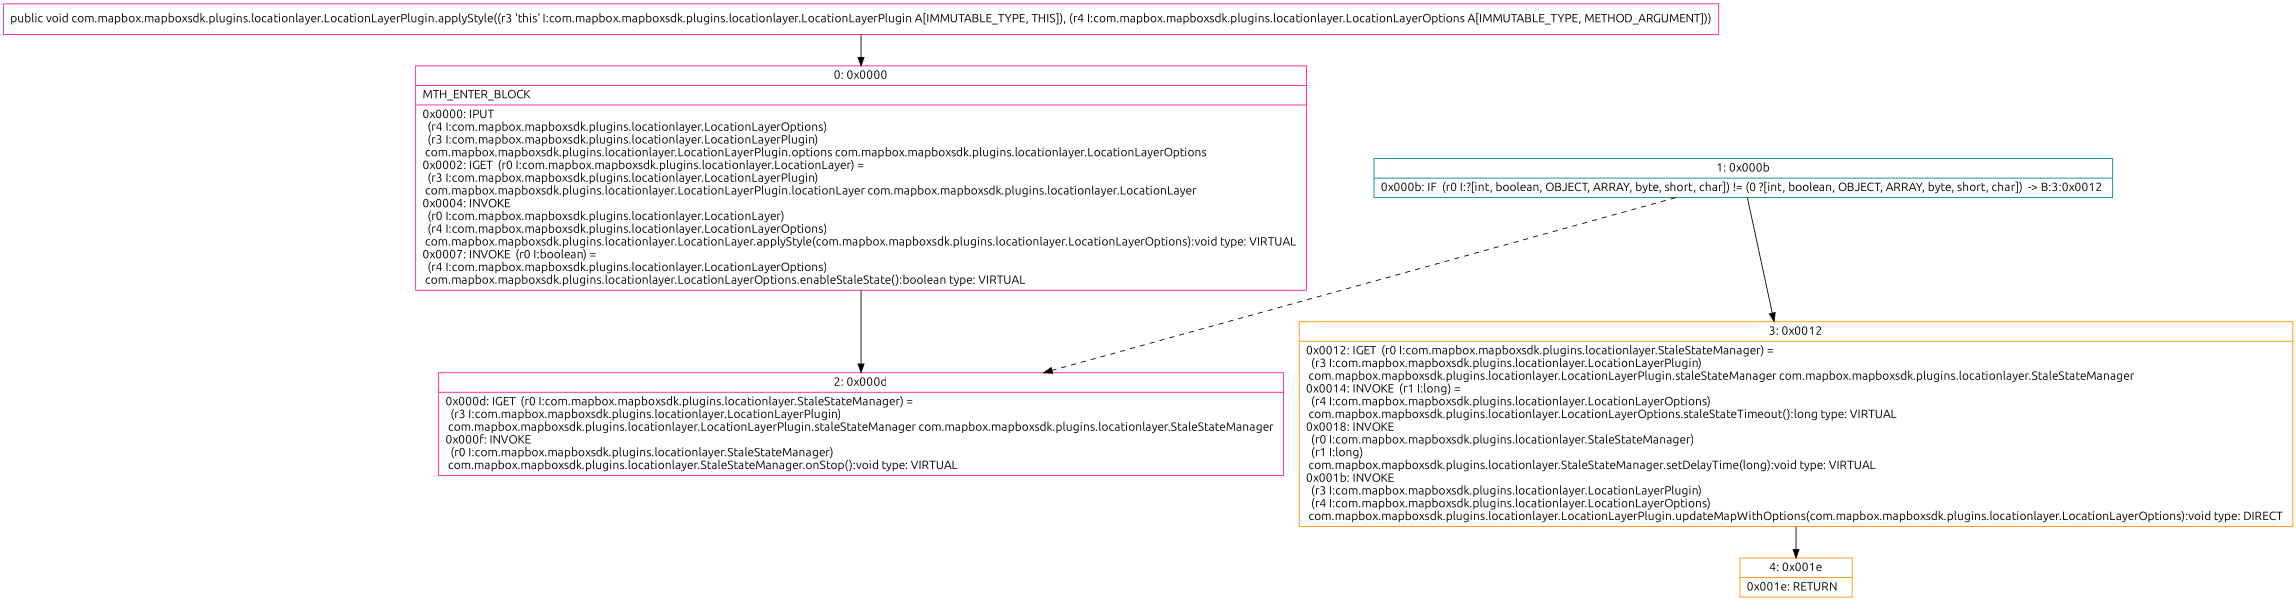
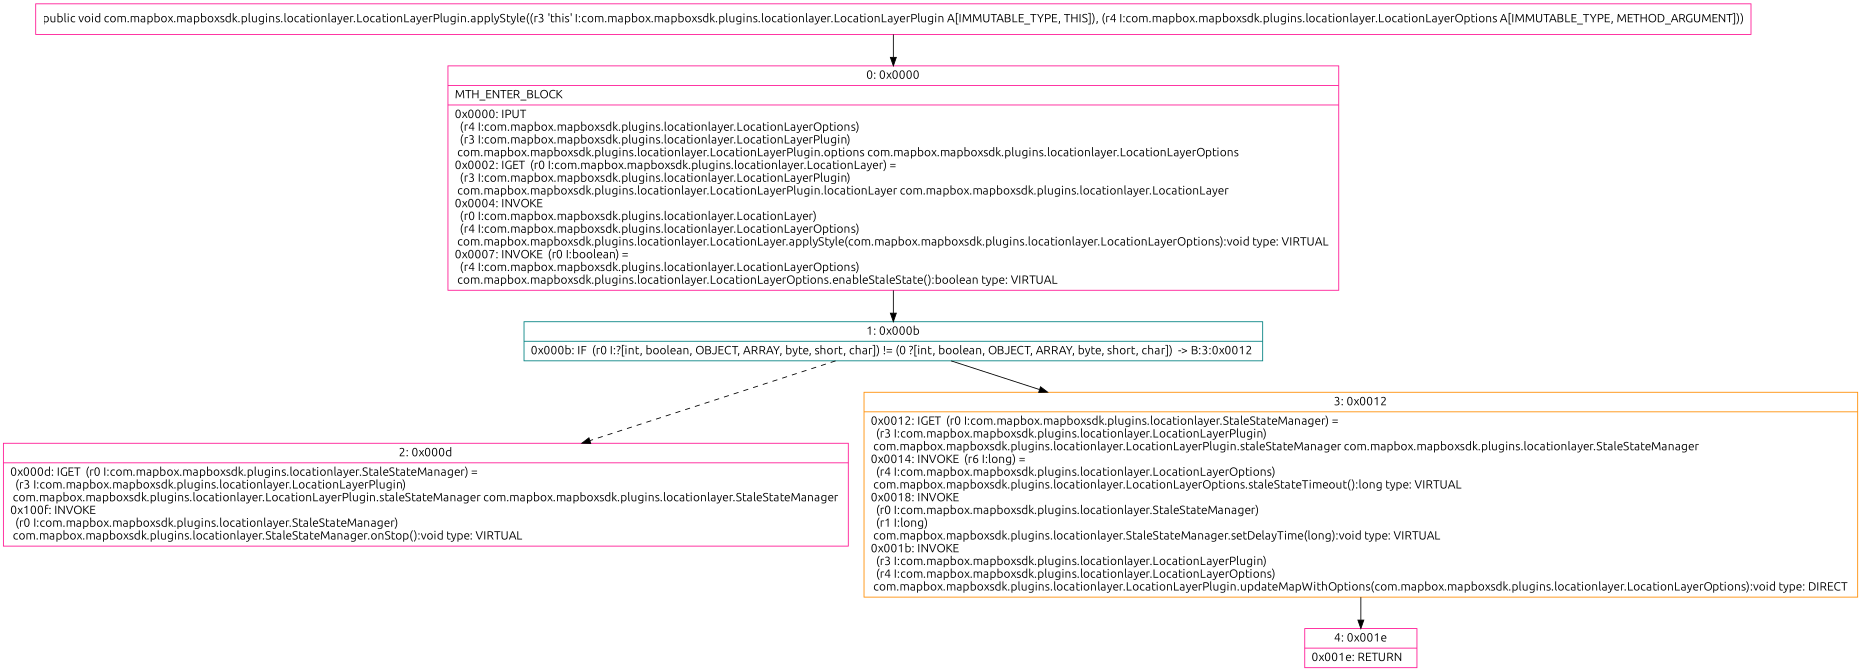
  digraph {
    fontname=Ubuntu
    node [color=deeppink fontname=Ubuntu shape=record]
    edge [fontname=Ubuntu]
    n1 [label="{0\:\ 0x0000|MTH_ENTER_BLOCK\l|0x0000: IPUT  \l  (r4 I:com.mapbox.mapboxsdk.plugins.locationlayer.LocationLayerOptions)\l  (r3 I:com.mapbox.mapboxsdk.plugins.locationlayer.LocationLayerPlugin)\l com.mapbox.mapboxsdk.plugins.locationlayer.LocationLayerPlugin.options com.mapbox.mapboxsdk.plugins.locationlayer.LocationLayerOptions \l0x0002: IGET  (r0 I:com.mapbox.mapboxsdk.plugins.locationlayer.LocationLayer) = \l  (r3 I:com.mapbox.mapboxsdk.plugins.locationlayer.LocationLayerPlugin)\l com.mapbox.mapboxsdk.plugins.locationlayer.LocationLayerPlugin.locationLayer com.mapbox.mapboxsdk.plugins.locationlayer.LocationLayer \l0x0004: INVOKE  \l  (r0 I:com.mapbox.mapboxsdk.plugins.locationlayer.LocationLayer)\l  (r4 I:com.mapbox.mapboxsdk.plugins.locationlayer.LocationLayerOptions)\l com.mapbox.mapboxsdk.plugins.locationlayer.LocationLayer.applyStyle(com.mapbox.mapboxsdk.plugins.locationlayer.LocationLayerOptions):void type: VIRTUAL \l0x0007: INVOKE  (r0 I:boolean) = \l  (r4 I:com.mapbox.mapboxsdk.plugins.locationlayer.LocationLayerOptions)\l com.mapbox.mapboxsdk.plugins.locationlayer.LocationLayerOptions.enableStaleState():boolean type: VIRTUAL \l}"]
    n2 [color=teal label="{1\:\ 0x000b|0x000b: IF  (r0 I:?[int, boolean, OBJECT, ARRAY, byte, short, char]) != (0 ?[int, boolean, OBJECT, ARRAY, byte, short, char])  \-\> B:3:0x0012 \l}"]
-   n3 [label="{2\:\ 0x000d|0x000d: IGET  (r0 I:com.mapbox.mapboxsdk.plugins.locationlayer.StaleStateManager) = \l  (r3 I:com.mapbox.mapboxsdk.plugins.locationlayer.LocationLayerPlugin)\l com.mapbox.mapboxsdk.plugins.locationlayer.LocationLayerPlugin.staleStateManager com.mapbox.mapboxsdk.plugins.locationlayer.StaleStateManager \l0x000f: INVOKE  \l  (r0 I:com.mapbox.mapboxsdk.plugins.locationlayer.StaleStateManager)\l com.mapbox.mapboxsdk.plugins.locationlayer.StaleStateManager.onStop():void type: VIRTUAL \l}"]
-   n4 [color=darkorange label="{3\:\ 0x0012|0x0012: IGET  (r0 I:com.mapbox.mapboxsdk.plugins.locationlayer.StaleStateManager) = \l  (r3 I:com.mapbox.mapboxsdk.plugins.locationlayer.LocationLayerPlugin)\l com.mapbox.mapboxsdk.plugins.locationlayer.LocationLayerPlugin.staleStateManager com.mapbox.mapboxsdk.plugins.locationlayer.StaleStateManager \l0x0014: INVOKE  (r1 I:long) = \l  (r4 I:com.mapbox.mapboxsdk.plugins.locationlayer.LocationLayerOptions)\l com.mapbox.mapboxsdk.plugins.locationlayer.LocationLayerOptions.staleStateTimeout():long type: VIRTUAL \l0x0018: INVOKE  \l  (r0 I:com.mapbox.mapboxsdk.plugins.locationlayer.StaleStateManager)\l  (r1 I:long)\l com.mapbox.mapboxsdk.plugins.locationlayer.StaleStateManager.setDelayTime(long):void type: VIRTUAL \l0x001b: INVOKE  \l  (r3 I:com.mapbox.mapboxsdk.plugins.locationlayer.LocationLayerPlugin)\l  (r4 I:com.mapbox.mapboxsdk.plugins.locationlayer.LocationLayerOptions)\l com.mapbox.mapboxsdk.plugins.locationlayer.LocationLayerPlugin.updateMapWithOptions(com.mapbox.mapboxsdk.plugins.locationlayer.LocationLayerOptions):void type: DIRECT \l}"]
-   n5 [color=darkorange label="{4\:\ 0x001e|0x001e: RETURN   \l}"]
+   n3 [label="{2\:\ 0x000d|0x000d: IGET  (r0 I:com.mapbox.mapboxsdk.plugins.locationlayer.StaleStateManager) = \l  (r3 I:com.mapbox.mapboxsdk.plugins.locationlayer.LocationLayerPlugin)\l com.mapbox.mapboxsdk.plugins.locationlayer.LocationLayerPlugin.staleStateManager com.mapbox.mapboxsdk.plugins.locationlayer.StaleStateManager \l0x100f: INVOKE  \l  (r0 I:com.mapbox.mapboxsdk.plugins.locationlayer.StaleStateManager)\l com.mapbox.mapboxsdk.plugins.locationlayer.StaleStateManager.onStop():void type: VIRTUAL \l}"]
+   n4 [color=darkorange label="{3\:\ 0x0012|0x0012: IGET  (r0 I:com.mapbox.mapboxsdk.plugins.locationlayer.StaleStateManager) = \l  (r3 I:com.mapbox.mapboxsdk.plugins.locationlayer.LocationLayerPlugin)\l com.mapbox.mapboxsdk.plugins.locationlayer.LocationLayerPlugin.staleStateManager com.mapbox.mapboxsdk.plugins.locationlayer.StaleStateManager \l0x0014: INVOKE  (r6 I:long) = \l  (r4 I:com.mapbox.mapboxsdk.plugins.locationlayer.LocationLayerOptions)\l com.mapbox.mapboxsdk.plugins.locationlayer.LocationLayerOptions.staleStateTimeout():long type: VIRTUAL \l0x0018: INVOKE  \l  (r0 I:com.mapbox.mapboxsdk.plugins.locationlayer.StaleStateManager)\l  (r1 I:long)\l com.mapbox.mapboxsdk.plugins.locationlayer.StaleStateManager.setDelayTime(long):void type: VIRTUAL \l0x001b: INVOKE  \l  (r3 I:com.mapbox.mapboxsdk.plugins.locationlayer.LocationLayerPlugin)\l  (r4 I:com.mapbox.mapboxsdk.plugins.locationlayer.LocationLayerOptions)\l com.mapbox.mapboxsdk.plugins.locationlayer.LocationLayerPlugin.updateMapWithOptions(com.mapbox.mapboxsdk.plugins.locationlayer.LocationLayerOptions):void type: DIRECT \l}"]
+   n5 [label="{4\:\ 0x001e|0x001e: RETURN   \l}"]
    n6 [label="{public void com.mapbox.mapboxsdk.plugins.locationlayer.LocationLayerPlugin.applyStyle((r3 'this' I:com.mapbox.mapboxsdk.plugins.locationlayer.LocationLayerPlugin A[IMMUTABLE_TYPE, THIS]), (r4 I:com.mapbox.mapboxsdk.plugins.locationlayer.LocationLayerOptions A[IMMUTABLE_TYPE, METHOD_ARGUMENT])) }"]
-   n1 -> n3
+   n1 -> n2
    n2 -> n3 [style=dashed]
    n2 -> n4
    n4 -> n5
    n6 -> n1
  }
